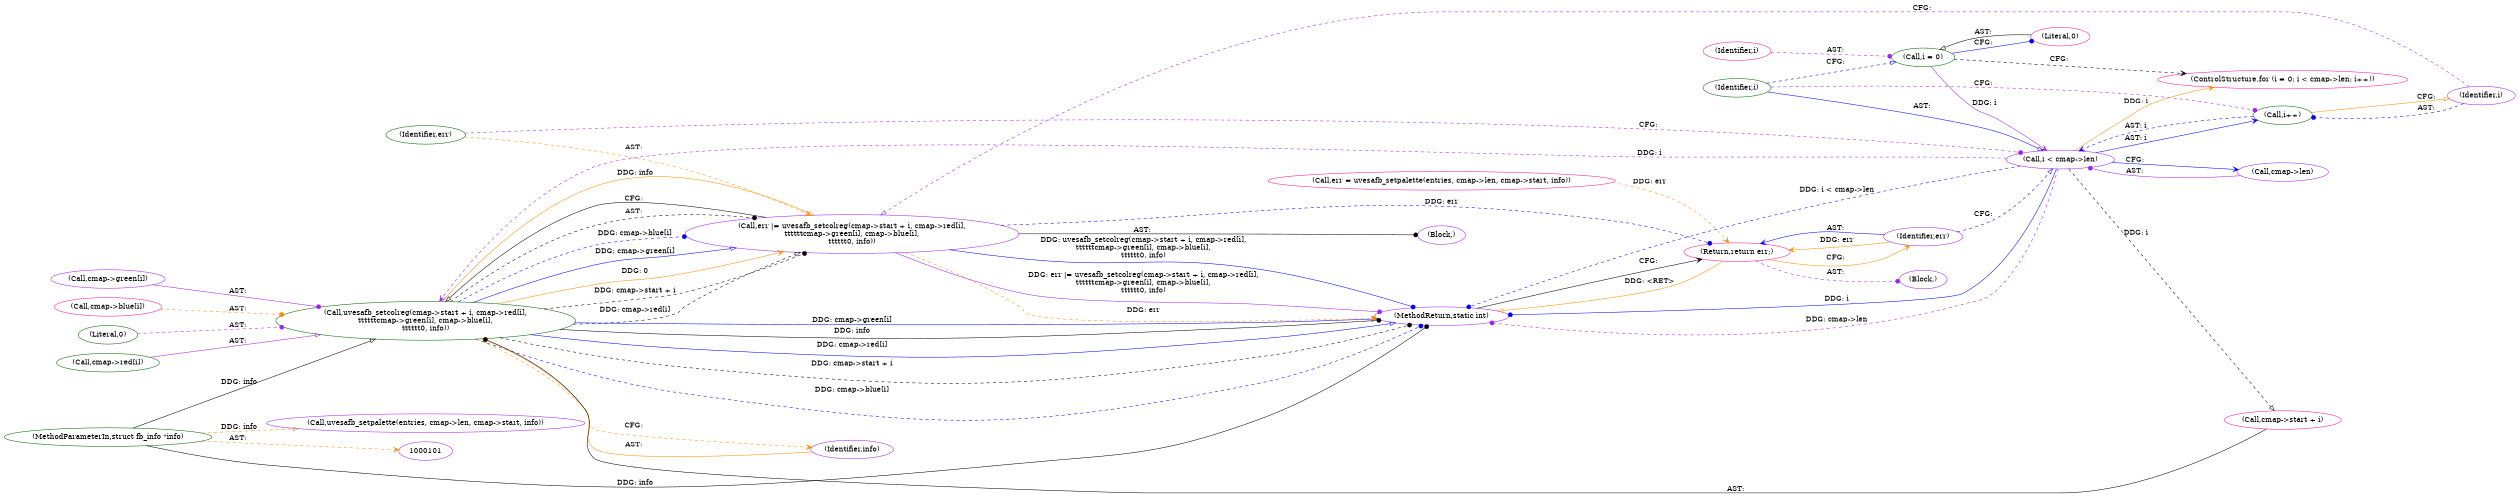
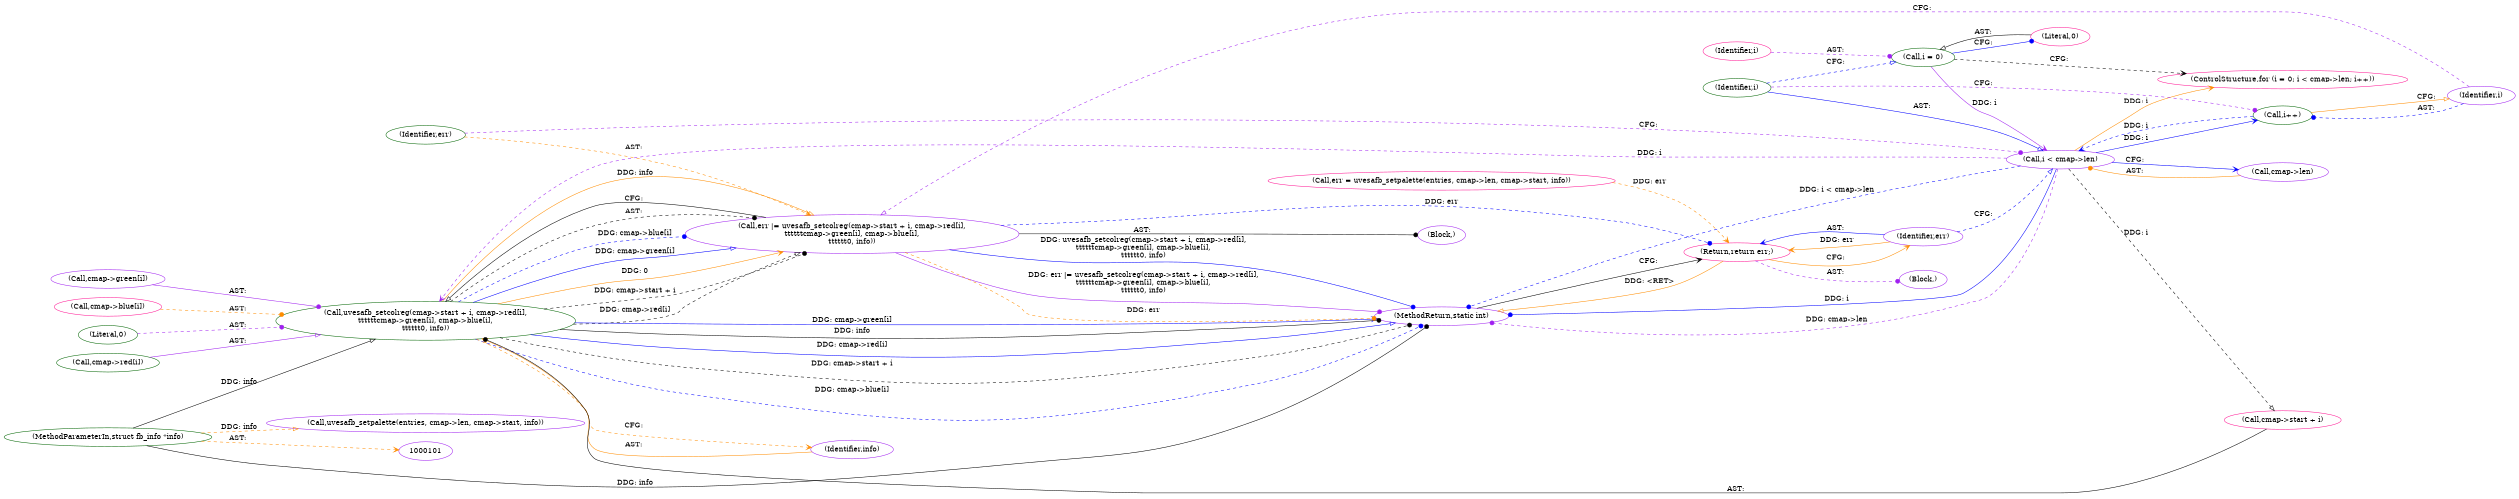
  digraph {
    rankdir=LR
    node [color=purple]
    edge [arrowhead=dot color=blue style=solid]
    n1 [color=darkgreen label="(Call,uvesafb_setcolreg(cmap->start + i, cmap->red[i],\n\t\t\t\t\t\tcmap->green[i], cmap->blue[i],\n\t\t\t\t\t\t0, info))"]
    n2 [label="(Call,err |= uvesafb_setcolreg(cmap->start + i, cmap->red[i],\n\t\t\t\t\t\tcmap->green[i], cmap->blue[i],\n\t\t\t\t\t\t0, info))"]
    n3 [label="(MethodReturn,static int)"]
    n4 [label="(Identifier,info)"]
    n5 [color=deeppink label="(Return,return err;)"]
    n6 [label="(Block,)"]
    n7 [label="(Call,i < cmap->len)"]
    n8 [color=darkgreen label="(Call,i++)"]
    n9 [label="(Call,cmap->len)"]
    n10 [color=deeppink label="(Call,cmap->start + i)"]
    n11 [color=deeppink label="(ControlStructure,for (i = 0; i < cmap->len; i++))"]
    n12 [label="(Identifier,i)"]
    n13 [color=darkgreen label="(Call,i = 0)"]
    n14 [color=deeppink label="(Literal,0)"]
    n15 [color=darkgreen label="(MethodParameterIn,struct fb_info *info)"]
    n16 [label="(Call,uvesafb_setpalette(entries, cmap->len, cmap->start, info))"]
    1000101
    n18 [label="(Block,)"]
    n19 [label="(Identifier,err)"]
    n20 [color=deeppink label="(Call,err = uvesafb_setpalette(entries, cmap->len, cmap->start, info))"]
    n21 [color=darkgreen label="(Call,cmap->red[i])"]
    n22 [label="(Call,cmap->green[i])"]
    n23 [color=deeppink label="(Call,cmap->blue[i])"]
    n24 [color=darkgreen label="(Identifier,err)"]
    n25 [color=deeppink label="(Identifier,i)"]
    n26 [color=darkgreen label="(Identifier,i)"]
    n27 [color=darkgreen label="(Literal,0)"]
    n1 -> n2 [color=black label="AST: " style=dashed]
    n1 -> n2 [label="DDG: cmap->blue[i]" style=dashed]
    n1 -> n2 [arrowhead=onormal label="DDG: cmap->green[i]"]
    n1 -> n2 [arrowhead=vee color=darkorange label="DDG: 0"]
    n1 -> n2 [color=black label="DDG: cmap->start + i" style=dashed]
    n1 -> n2 [arrowhead=onormal color=black label="DDG: cmap->red[i]" style=dashed]
    n1 -> n2 [arrowhead=onormal color=darkorange label="DDG: info"]
    n1 -> n3 [arrowhead=vee label="DDG: cmap->green[i]"]
    n1 -> n3 [color=black label="DDG: info"]
    n1 -> n3 [arrowhead=onormal label="DDG: cmap->red[i]"]
    n1 -> n3 [color=black label="DDG: cmap->start + i" style=dashed]
    n1 -> n3 [label="DDG: cmap->blue[i]" style=dashed]
    n1 -> n4 [arrowhead=vee color=darkorange label="CFG: " style=dashed]
    n2 -> n1 [arrowhead=onormal color=black label="CFG: "]
    n2 -> n3 [label="DDG: uvesafb_setcolreg(cmap->start + i, cmap->red[i],\n\t\t\t\t\t\tcmap->green[i], cmap->blue[i],\n\t\t\t\t\t\t0, info)"]
    n2 -> n3 [color=purple label="DDG: err |= uvesafb_setcolreg(cmap->start + i, cmap->red[i],\n\t\t\t\t\t\tcmap->green[i], cmap->blue[i],\n\t\t\t\t\t\t0, info)"]
    n2 -> n3 [color=darkorange label="DDG: err" style=dashed]
    n2 -> n5 [label="DDG: err" style=dashed]
    n2 -> n6 [color=black label="AST: "]
    n3 -> n5 [arrowhead=vee color=black label="CFG: "]
    n4 -> n1 [arrowhead=vee color=darkorange label="AST: "]
    n5 -> n3 [arrowhead=onormal color=darkorange label="DDG: <RET>"]
    n5 -> n18 [color=purple label="AST: " style=dashed]
    n5 -> n19 [arrowhead=vee color=darkorange label="CFG: "]
    n7 -> n1 [arrowhead=vee color=purple label="DDG: i" style=dashed]
    n7 -> n3 [label="DDG: i"]
    n7 -> n3 [color=purple label="DDG: cmap->len" style=dashed]
    n7 -> n3 [label="DDG: i < cmap->len" style=dashed]
-   n7 -> n8 [arrowhead=vee label="AST: i"]
+   n7 -> n8 [arrowhead=vee label="DDG: i"]
    n7 -> n9 [arrowhead=vee label="CFG: "]
    n7 -> n10 [arrowhead=onormal color=black label="DDG: i" style=dashed]
    n7 -> n11 [arrowhead=vee color=darkorange label="DDG: i"]
-   n8 -> n7 [arrowhead=vee label="AST: i" style=dashed]
+   n8 -> n7 [arrowhead=vee label="DDG: i" style=dashed]
    n8 -> n12 [arrowhead=onormal color=darkorange label="CFG: "]
-   n9 -> n7 [color=purple label="AST: "]
+   n9 -> n7 [color=darkorange label="AST: "]
    n10 -> n1 [color=black label="AST: "]
    n12 -> n2 [arrowhead=onormal color=purple label="CFG: " style=dashed]
    n12 -> n8 [label="AST: " style=dashed]
    n13 -> n7 [arrowhead=vee color=purple label="DDG: i"]
    n13 -> n11 [arrowhead=vee color=black label="CFG: " style=dashed]
    n13 -> n14 [label="CFG: "]
    n14 -> n13 [arrowhead=onormal color=black label="AST: "]
    n15 -> n1 [arrowhead=onormal color=black label="DDG: info"]
    n15 -> n3 [color=black label="DDG: info"]
    n15 -> n16 [arrowhead=onormal color=darkorange label="DDG: info" style=dashed]
    n15 -> 1000101 [arrowhead=vee color=darkorange label="AST: " style=dashed]
    n19 -> n5 [arrowhead=vee label="AST: "]
    n19 -> n5 [arrowhead=vee color=darkorange label="DDG: err"]
    n19 -> n7 [arrowhead=onormal label="CFG: " style=dashed]
    n20 -> n5 [arrowhead=vee color=darkorange label="DDG: err" style=dashed]
    n21 -> n1 [arrowhead=onormal color=purple label="AST: "]
    n22 -> n1 [color=purple label="AST: "]
    n23 -> n1 [color=darkorange label="AST: " style=dashed]
    n24 -> n2 [arrowhead=vee color=darkorange label="AST: " style=dashed]
    n24 -> n7 [color=purple label="CFG: " style=dashed]
    n25 -> n13 [color=purple label="AST: " style=dashed]
    n26 -> n7 [arrowhead=onormal label="AST: "]
    n26 -> n8 [color=purple label="CFG: " style=dashed]
    n26 -> n13 [arrowhead=onormal label="CFG: " style=dashed]
    n27 -> n1 [color=purple label="AST: " style=dashed]
  }
